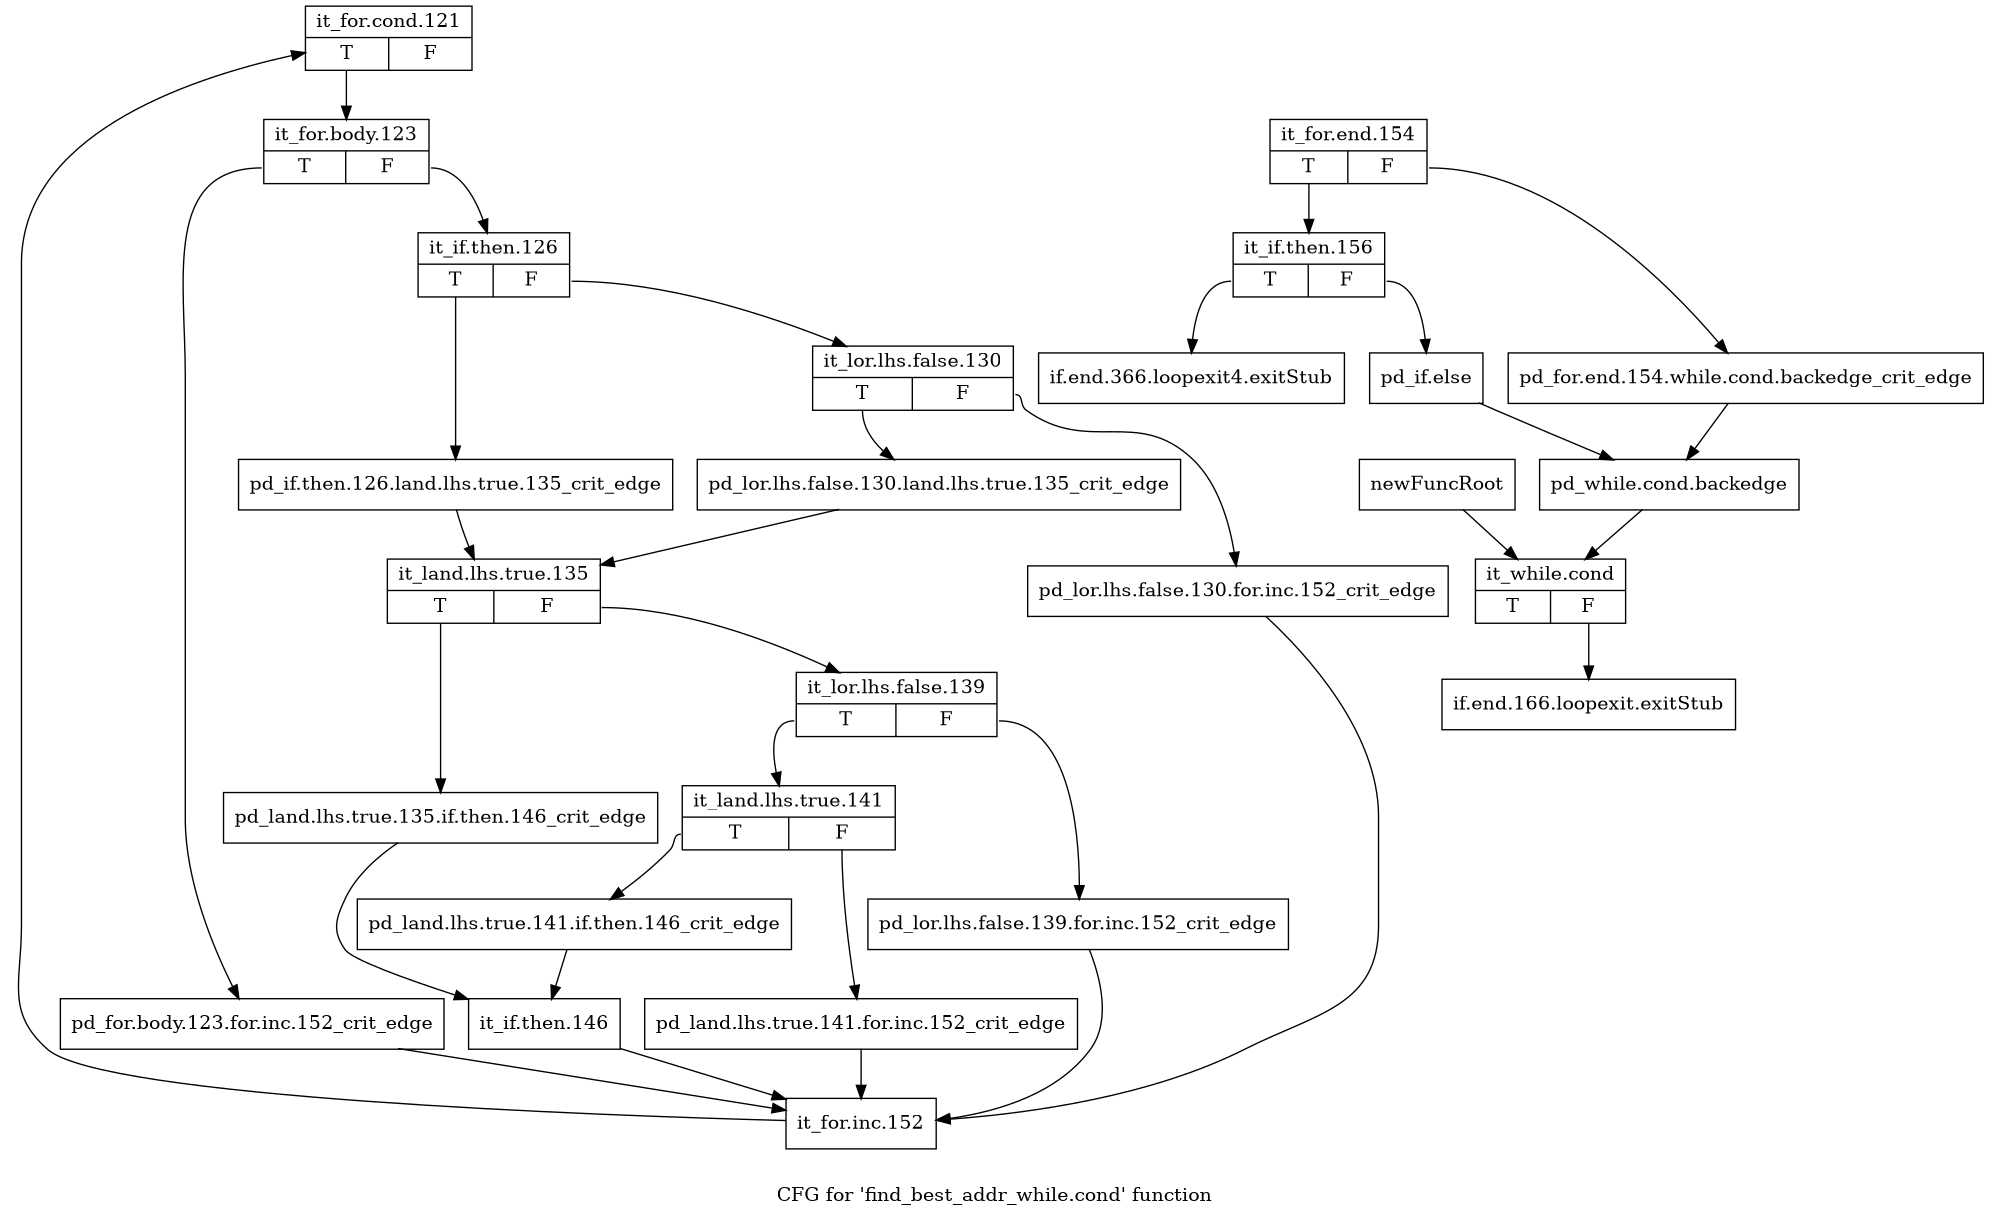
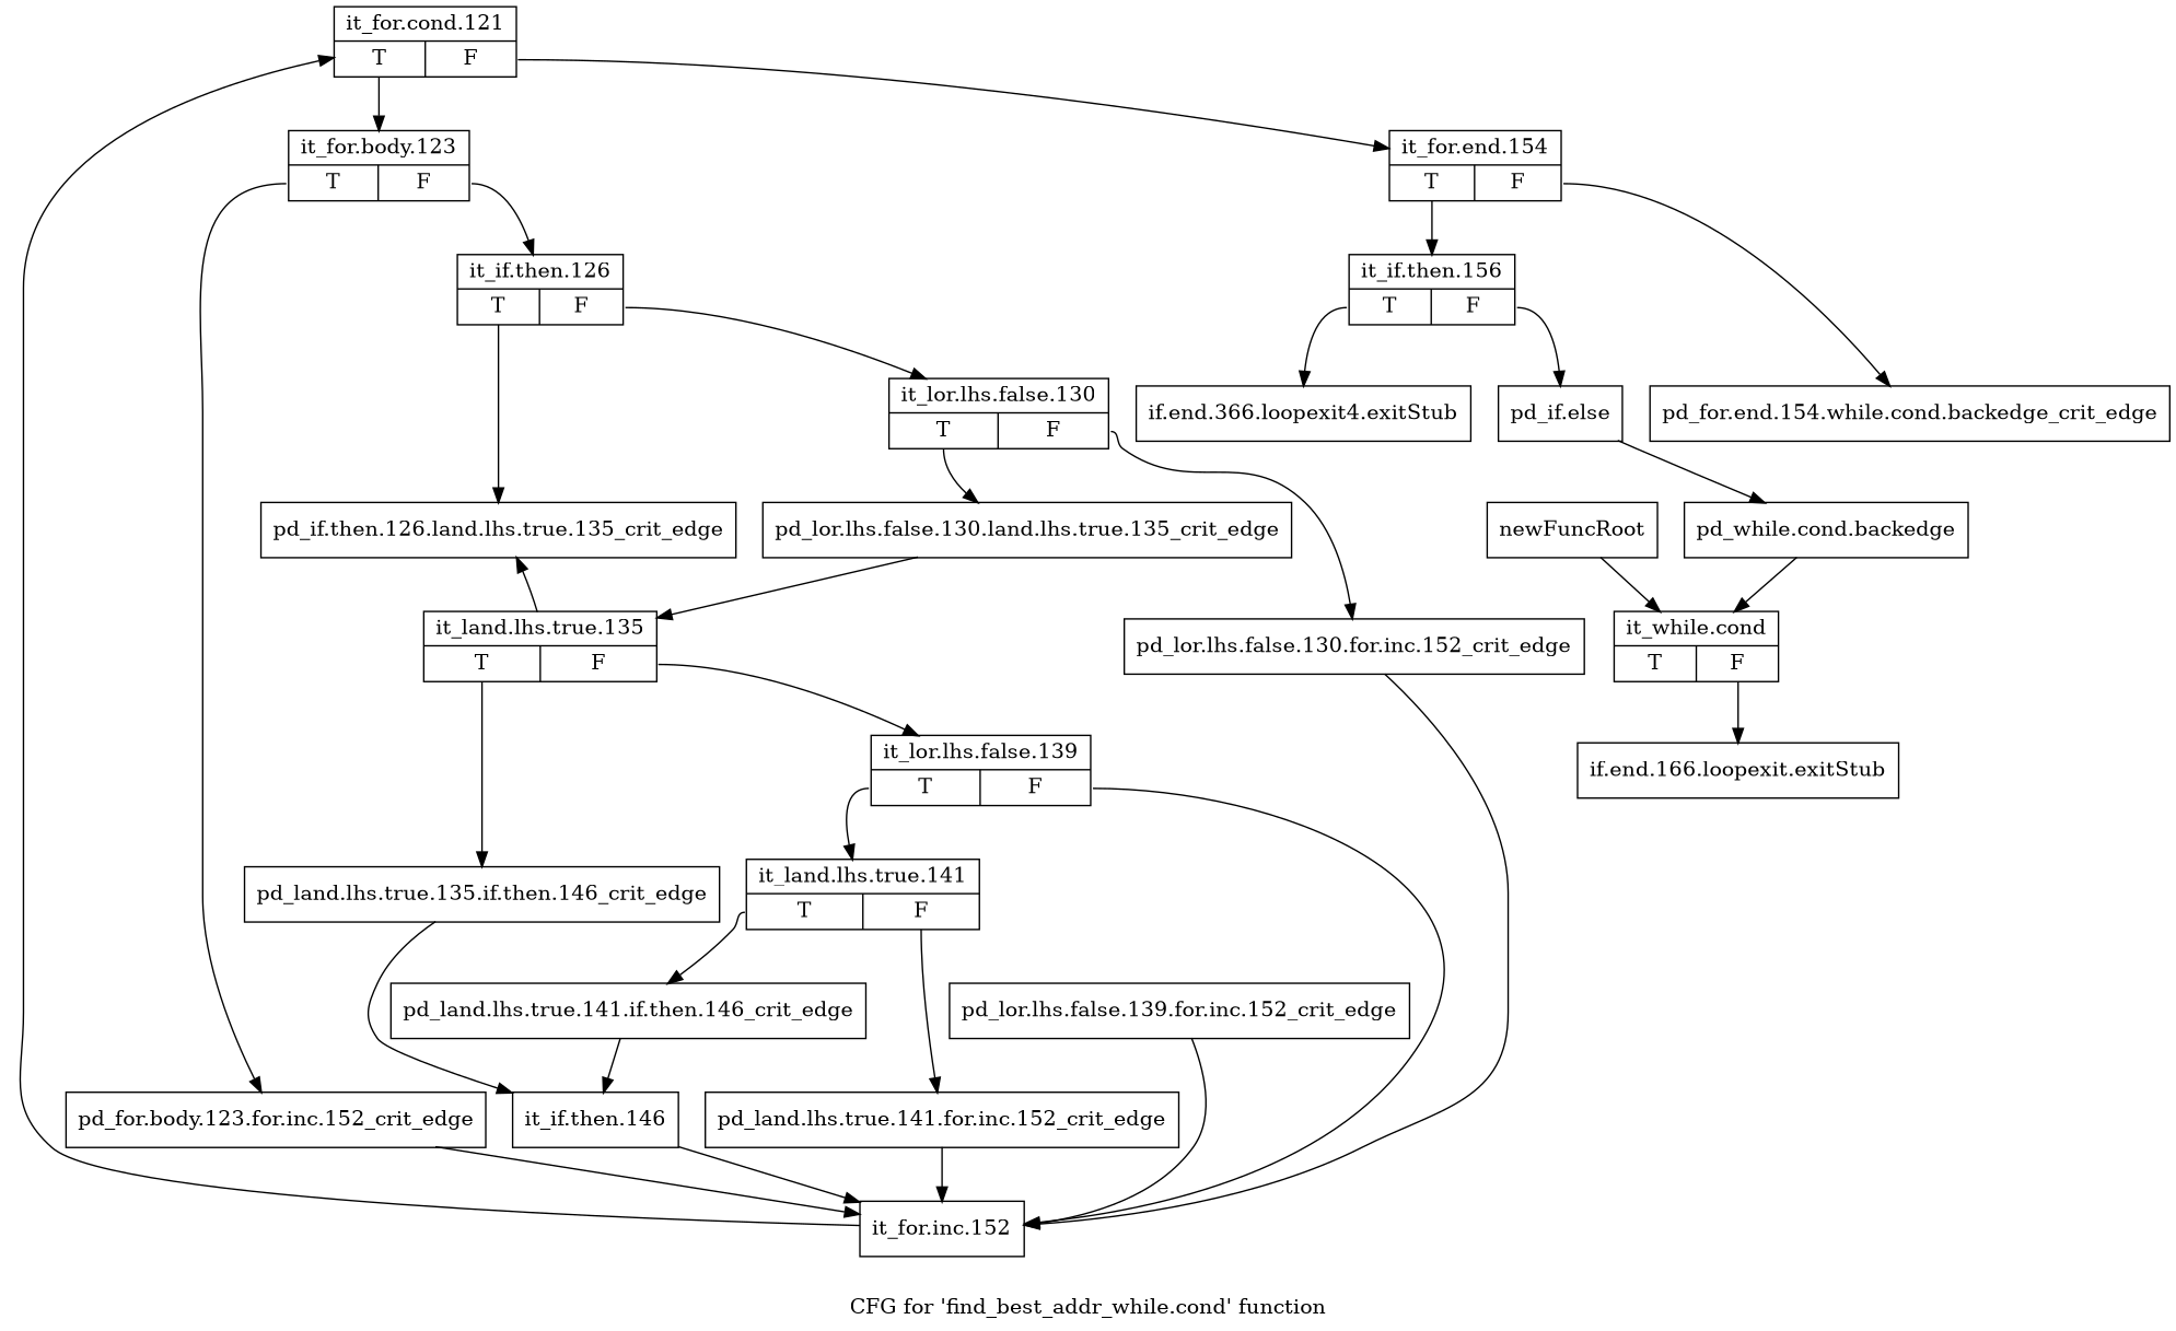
  digraph {
    label="CFG for 'find_best_addr_while.cond' function"
    node [shape=record]
    n1 [label="{newFuncRoot}"]
    n2 [label="{it_while.cond|{<s0>T|<s1>F}}"]
    n3 [label="{if.end.166.loopexit.exitStub}"]
    n4 [label="{if.end.366.loopexit4.exitStub}"]
    n5 [label="{it_for.cond.121|{<s0>T|<s1>F}}"]
    n6 [label="{it_for.body.123|{<s0>T|<s1>F}}"]
    n7 [label="{it_for.end.154|{<s0>T|<s1>F}}"]
    n8 [label="{pd_for.body.123.for.inc.152_crit_edge}"]
    n9 [label="{it_if.then.126|{<s0>T|<s1>F}}"]
    n10 [label="{it_if.then.156|{<s0>T|<s1>F}}"]
    n11 [label="{pd_for.end.154.while.cond.backedge_crit_edge}"]
    n12 [label="{it_for.inc.152}"]
    n13 [label="{pd_if.then.126.land.lhs.true.135_crit_edge}"]
    n14 [label="{it_lor.lhs.false.130|{<s0>T|<s1>F}}"]
    n15 [label="{pd_if.else}"]
    n16 [label="{pd_while.cond.backedge}"]
    n17 [label="{it_land.lhs.true.135|{<s0>T|<s1>F}}"]
    n18 [label="{pd_lor.lhs.false.130.land.lhs.true.135_crit_edge}"]
    n19 [label="{pd_lor.lhs.false.130.for.inc.152_crit_edge}"]
    n20 [label="{pd_land.lhs.true.135.if.then.146_crit_edge}"]
    n21 [label="{it_lor.lhs.false.139|{<s0>T|<s1>F}}"]
    n22 [label="{it_if.then.146}"]
    n23 [label="{it_land.lhs.true.141|{<s0>T|<s1>F}}"]
    n24 [label="{pd_lor.lhs.false.139.for.inc.152_crit_edge}"]
    n25 [label="{pd_land.lhs.true.141.if.then.146_crit_edge}"]
    n26 [label="{pd_land.lhs.true.141.for.inc.152_crit_edge}"]
    n1 -> n2
    n2 -> n3 [tailport=s1]
    n5 -> n6 [tailport=s0]
+   n5 -> n7 [tailport=s1]
    n6 -> n8 [tailport=s0]
    n6 -> n9 [tailport=s1]
    n7 -> n10 [tailport=s0]
    n7 -> n11 [tailport=s1]
    n8 -> n12
    n9 -> n13 [tailport=s0]
    n9 -> n14 [tailport=s1]
    n10 -> n4 [tailport=s0]
    n10 -> n15 [tailport=s1]
-   n11 -> n16
    n12 -> n5
-   n13 -> n17
+   n17 -> n13
    n14 -> n18 [tailport=s0]
    n14 -> n19 [tailport=s1]
    n15 -> n16
    n16 -> n2
    n17 -> n20 [tailport=s0]
    n17 -> n21 [tailport=s1]
    n18 -> n17
    n19 -> n12
    n20 -> n22
    n21 -> n23 [tailport=s0]
-   n21 -> n24 [tailport=s1]
+   n21 -> n12 [tailport=s1]
    n22 -> n12
    n23 -> n25 [tailport=s0]
    n23 -> n26 [tailport=s1]
    n24 -> n12
    n25 -> n22
    n26 -> n12
  }
